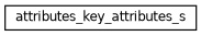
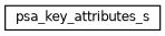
  digraph {
    rankdir=LR
-   n1 [color=black fillcolor=white fontname=Helvetica fontsize=10 height=0.2 label=attributes_key_attributes_s shape=record style=filled width=0.4]
+   n1 [color=black fillcolor=white fontname=Helvetica fontsize=10 height=0.2 label=psa_key_attributes_s shape=record style=filled width=0.4]
  }
